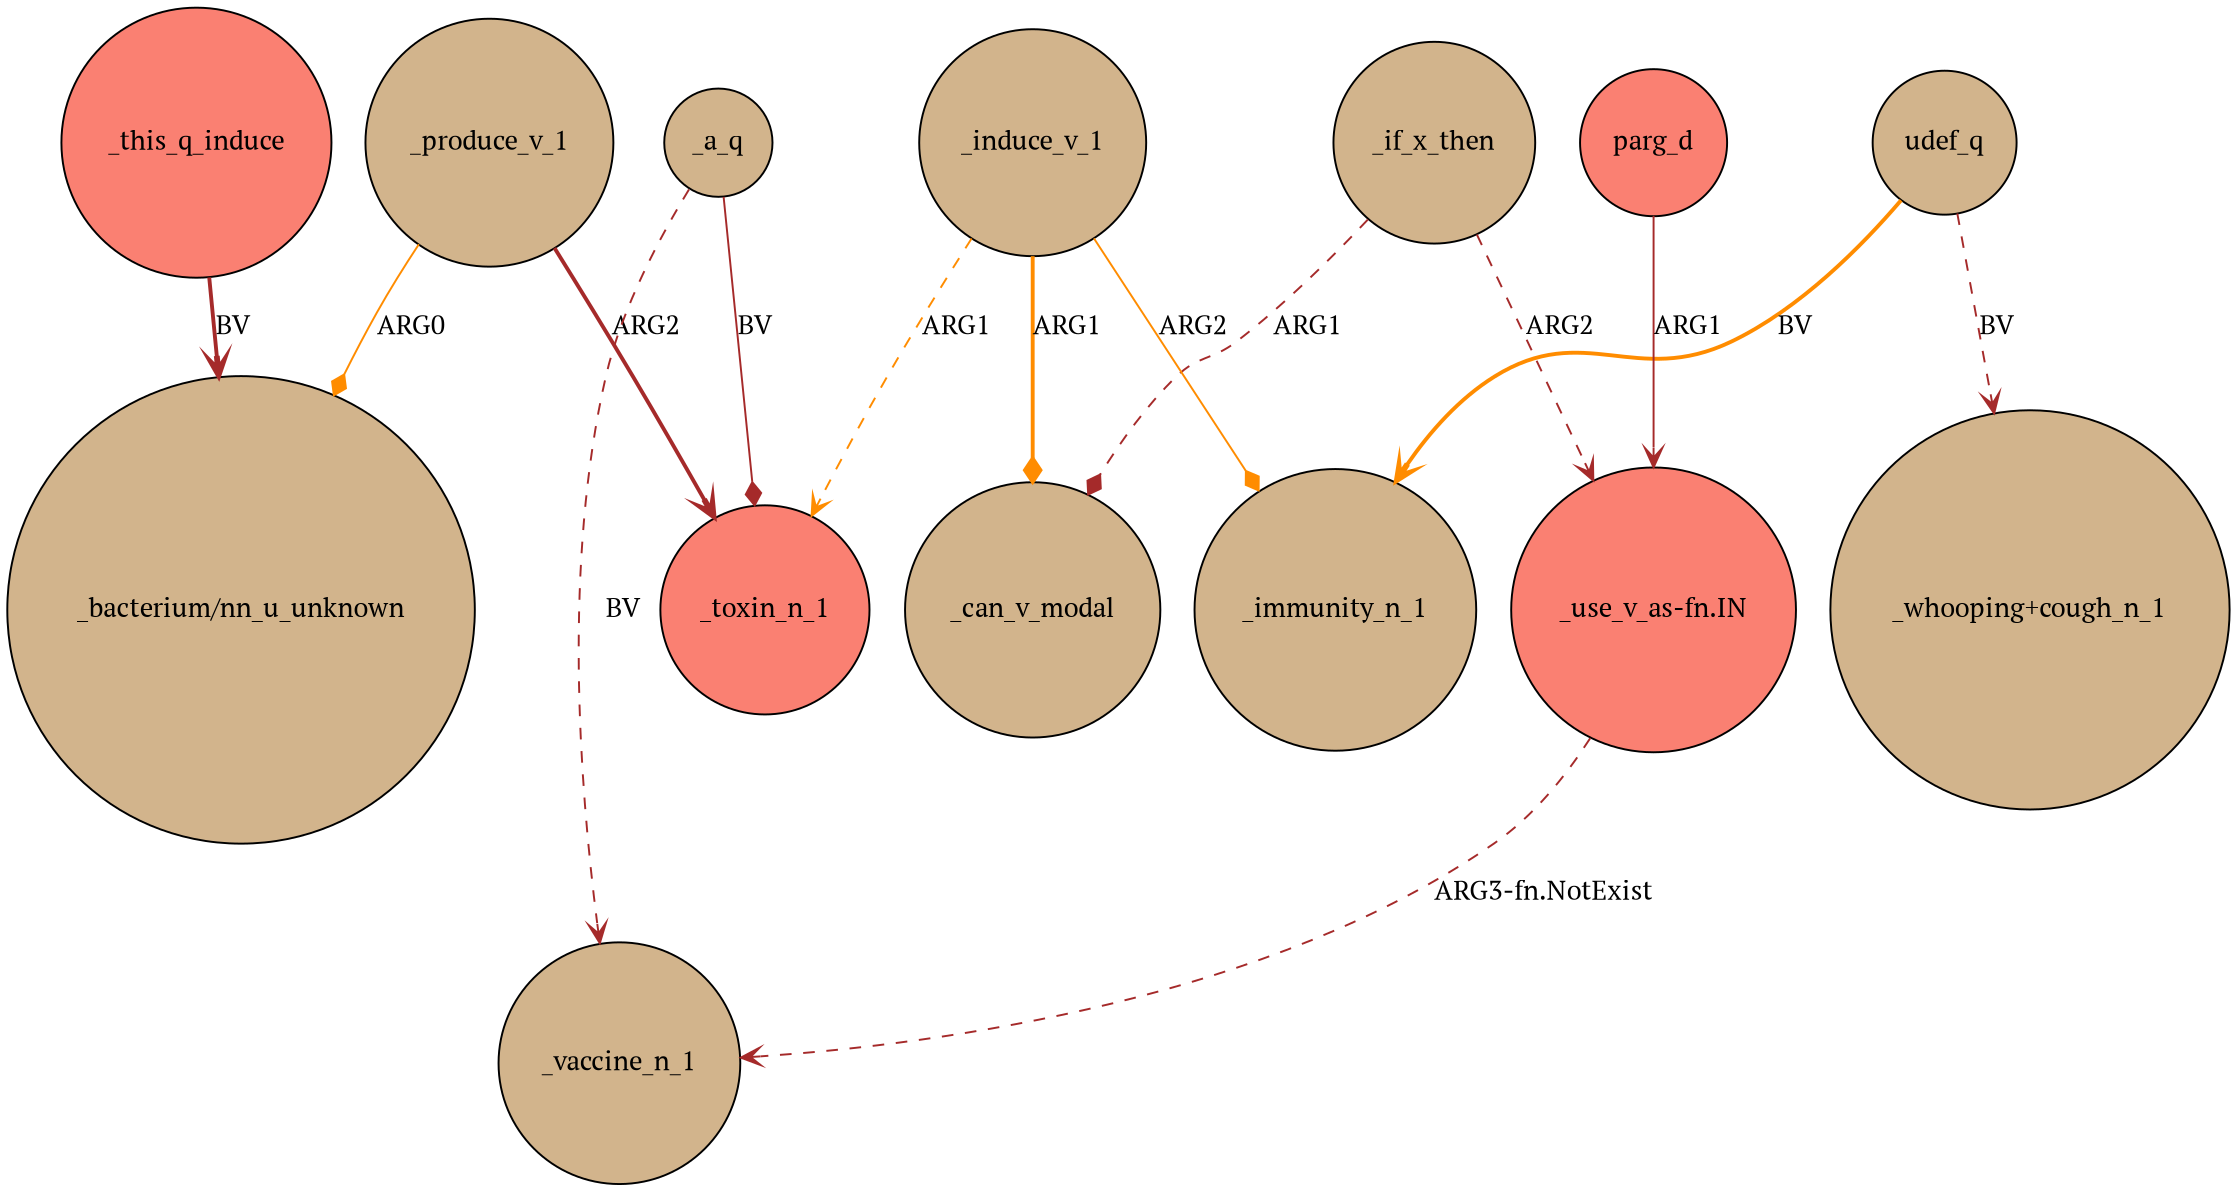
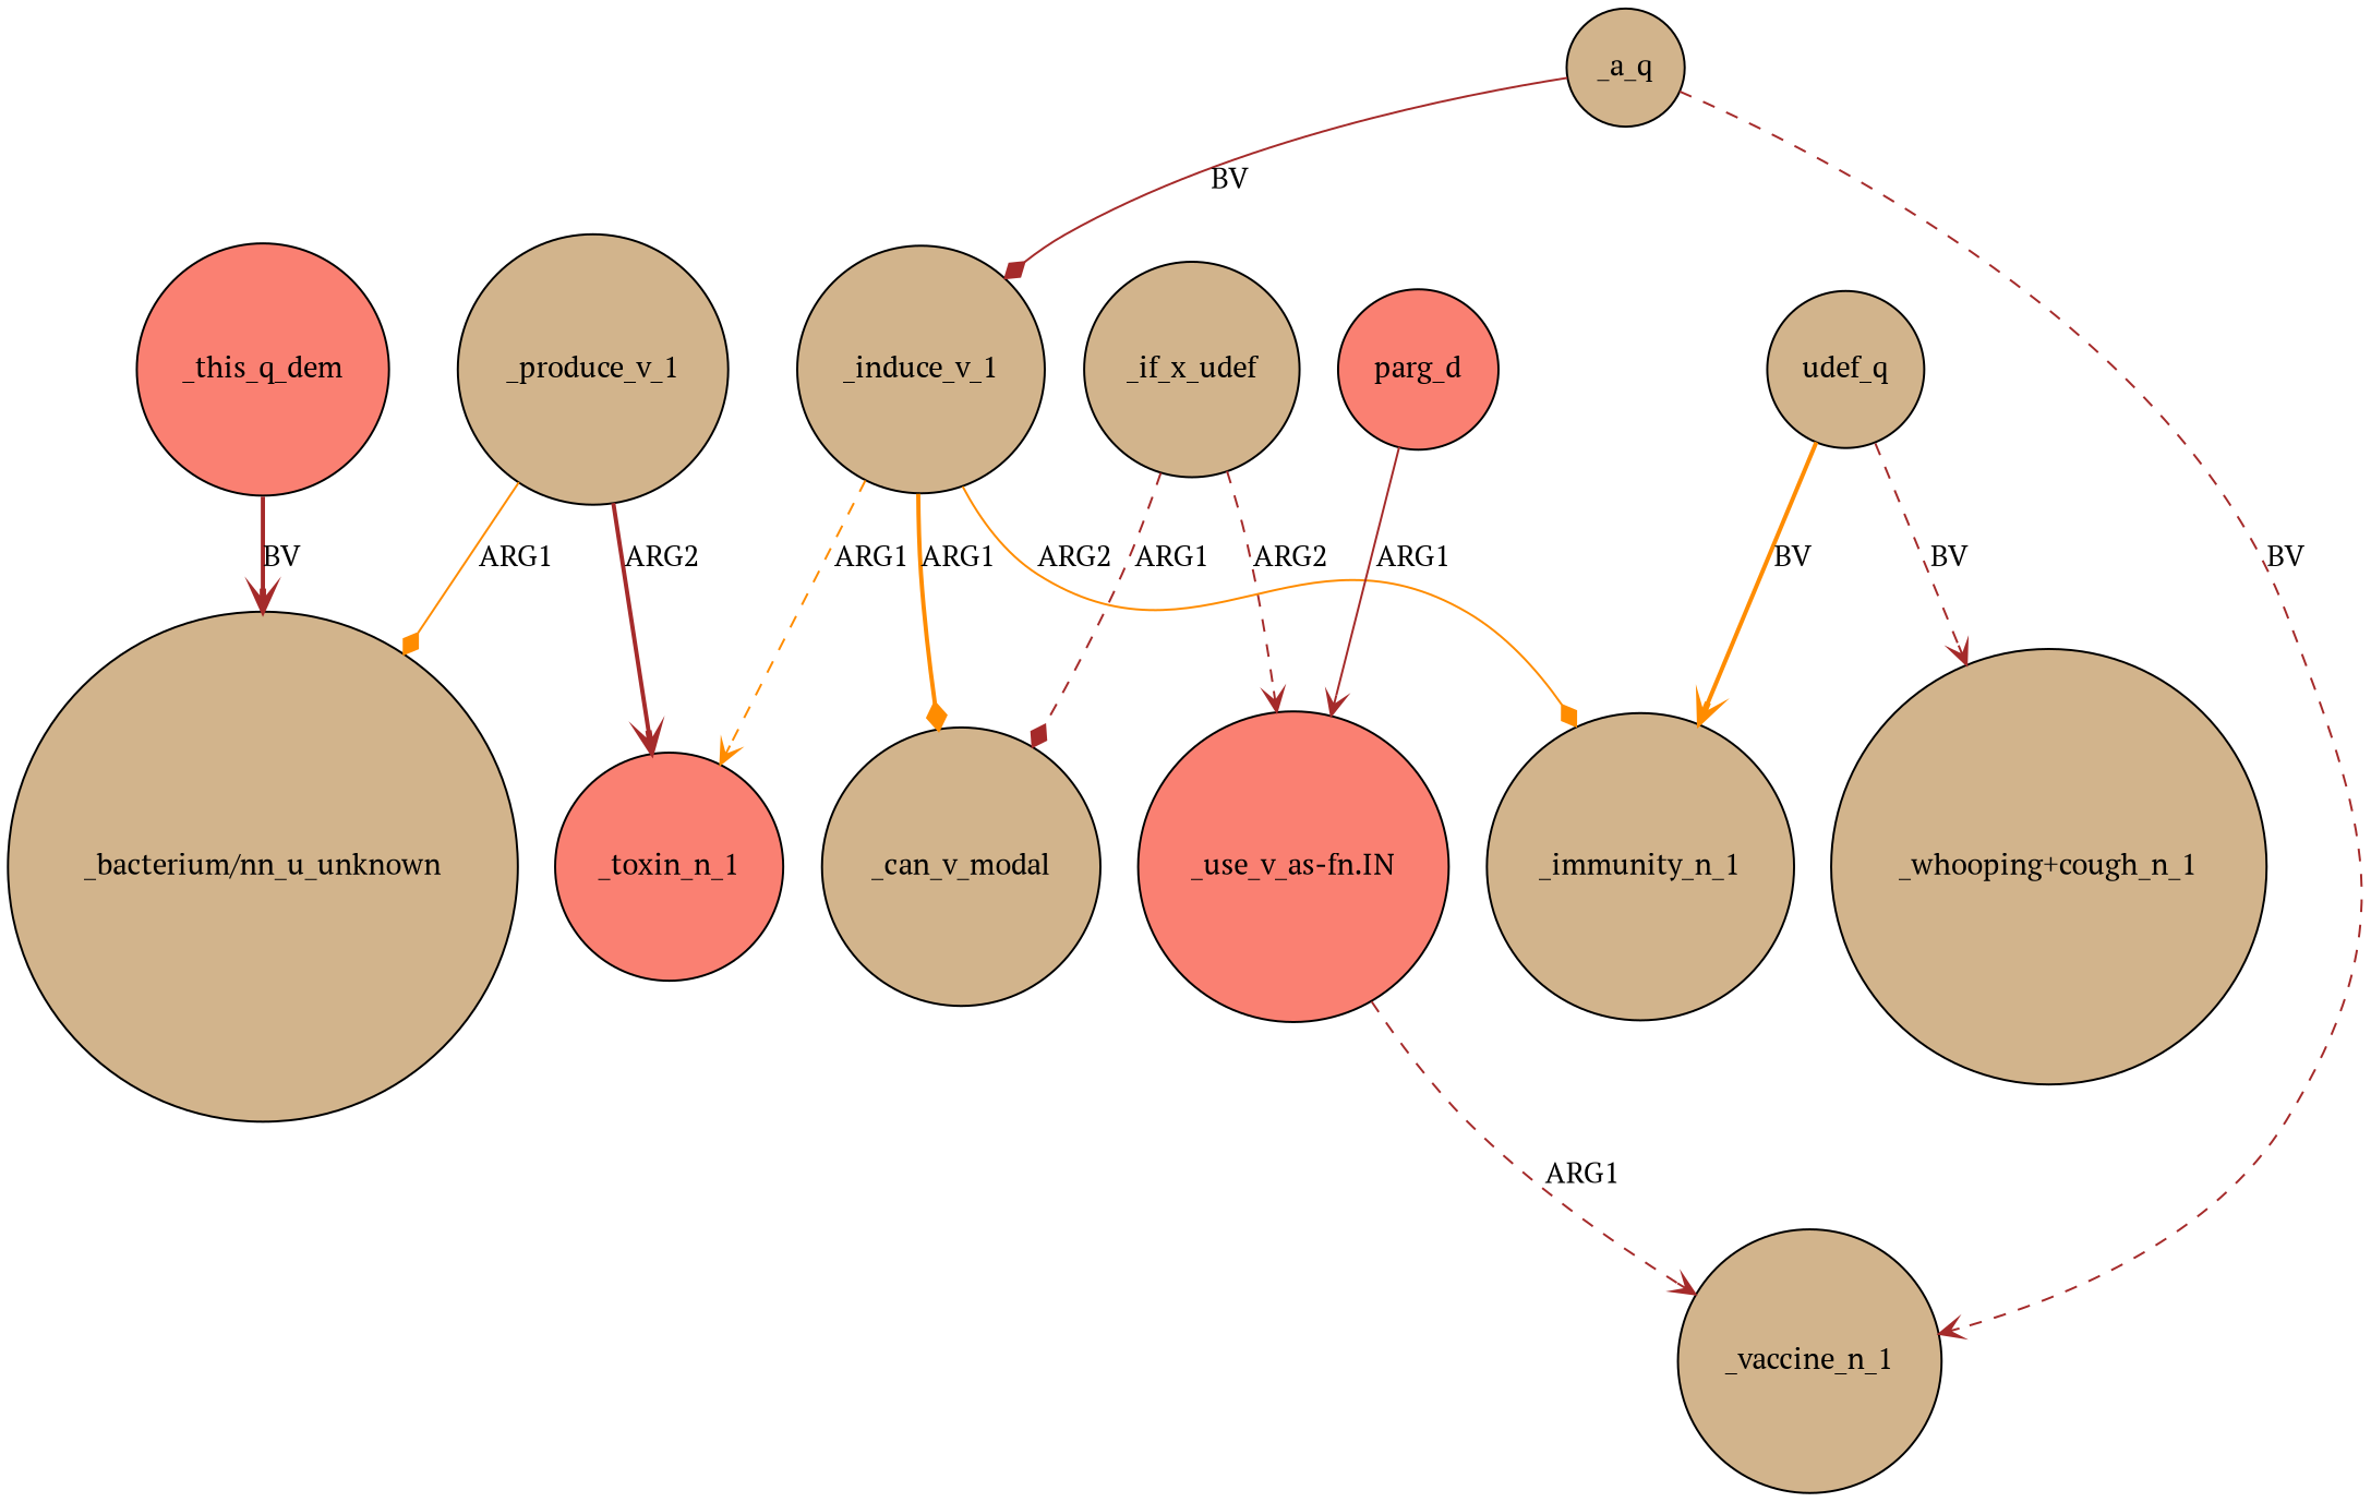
  digraph {
    fontname="PT Serif"
    node [fillcolor=tan fontname="PT Serif" shape=circle style=filled]
    edge [arrowhead=vee color=brown fontname="PT Serif" style=dashed]
    _produce_v_1
    "_bacterium/nn_u_unknown"
    _toxin_n_1 [fillcolor=salmon]
    _a_q
    _vaccine_n_1
-   _if_x_then
+   _if_x_then [label=_if_x_udef]
    _can_v_modal
    "_use_v_as-fn.IN" [fillcolor=salmon]
    _induce_v_1
    _immunity_n_1
    udef_q
    "_whooping+cough_n_1"
-   _this_q_dem [fillcolor=salmon label=_this_q_induce]
+   _this_q_dem [fillcolor=salmon]
    parg_d [fillcolor=salmon]
-   _produce_v_1 -> "_bacterium/nn_u_unknown" [arrowhead=diamond color=darkorange label=ARG0 style=solid]
+   _produce_v_1 -> "_bacterium/nn_u_unknown" [arrowhead=diamond color=darkorange label=ARG1 style=solid]
    _produce_v_1 -> _toxin_n_1 [label=ARG2 style=bold]
-   _a_q -> _toxin_n_1 [arrowhead=diamond label=BV style=solid]
+   _a_q -> _induce_v_1 [arrowhead=diamond label=BV style=solid]
    _a_q -> _vaccine_n_1 [label=BV]
    _if_x_then -> _can_v_modal [arrowhead=diamond label=ARG1]
    _if_x_then -> "_use_v_as-fn.IN" [label=ARG2]
-   "_use_v_as-fn.IN" -> _vaccine_n_1 [label="ARG3-fn.NotExist"]
+   "_use_v_as-fn.IN" -> _vaccine_n_1 [label=ARG1]
    _induce_v_1 -> _toxin_n_1 [color=darkorange label=ARG1]
    _induce_v_1 -> _can_v_modal [arrowhead=diamond color=darkorange label=ARG1 style=bold]
    _induce_v_1 -> _immunity_n_1 [arrowhead=diamond color=darkorange label=ARG2 style=solid]
    udef_q -> _immunity_n_1 [color=darkorange label=BV style=bold]
    udef_q -> "_whooping+cough_n_1" [label=BV]
    _this_q_dem -> "_bacterium/nn_u_unknown" [label=BV style=bold]
    parg_d -> "_use_v_as-fn.IN" [label=ARG1 style=solid]
  }
